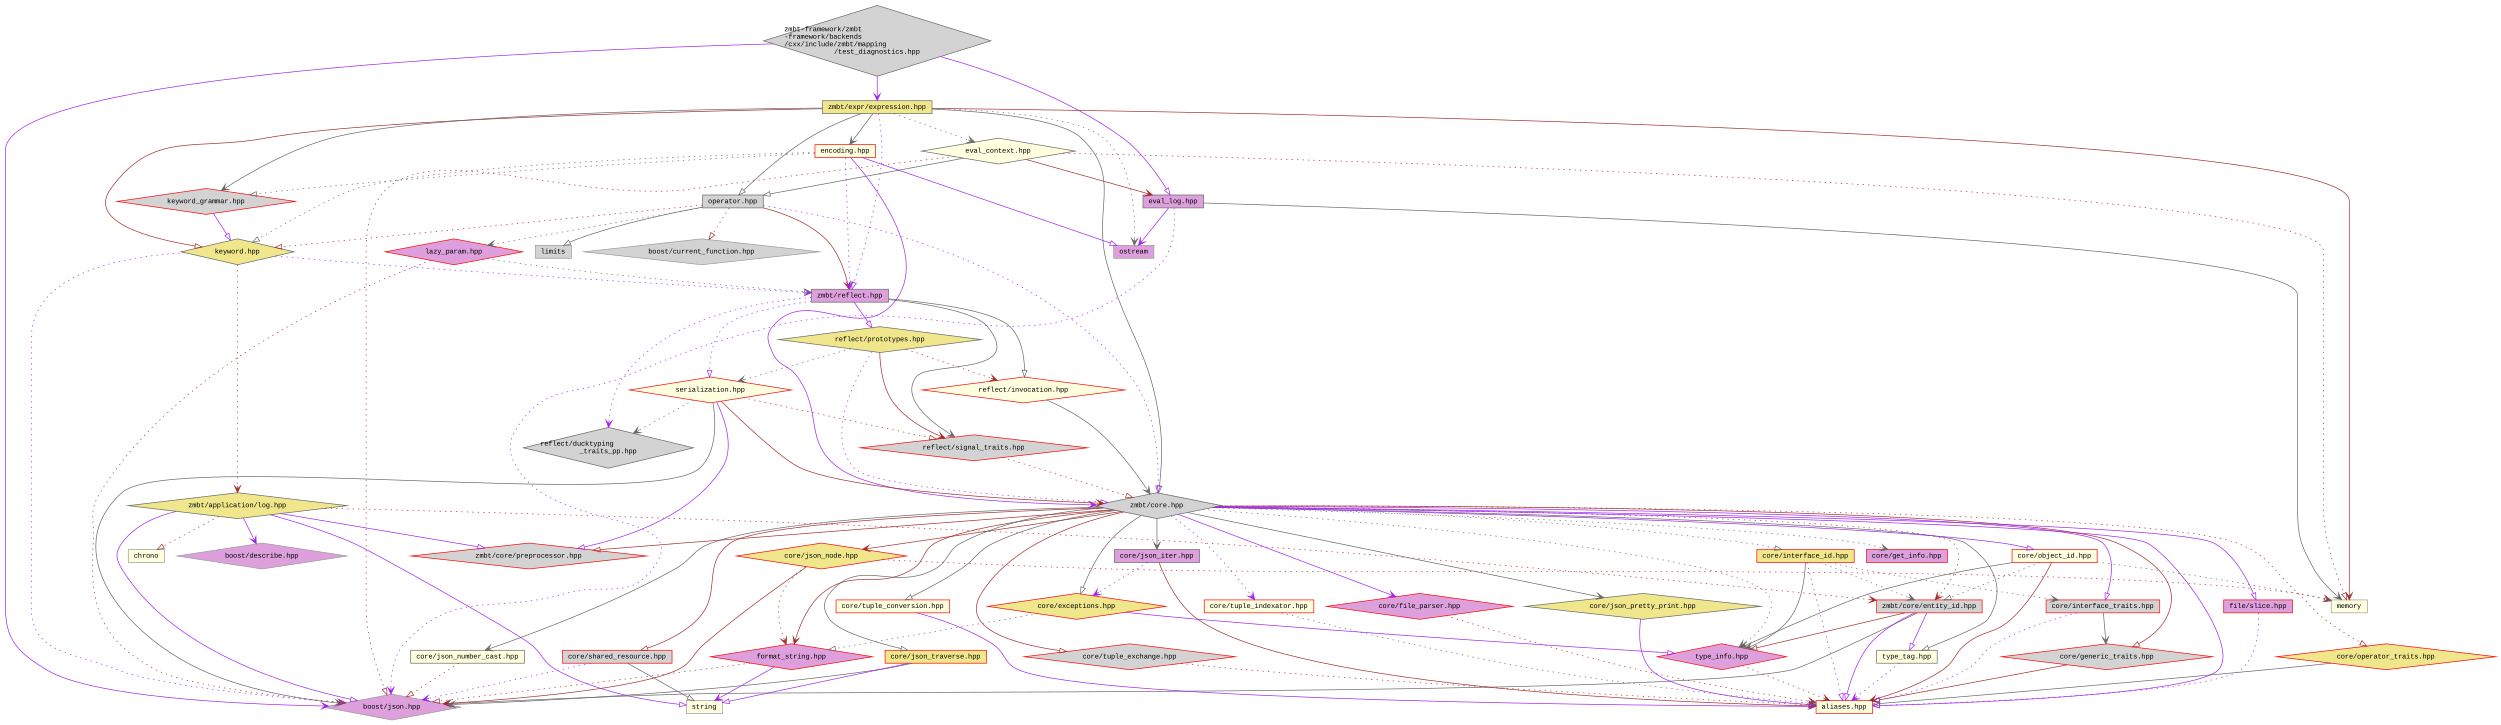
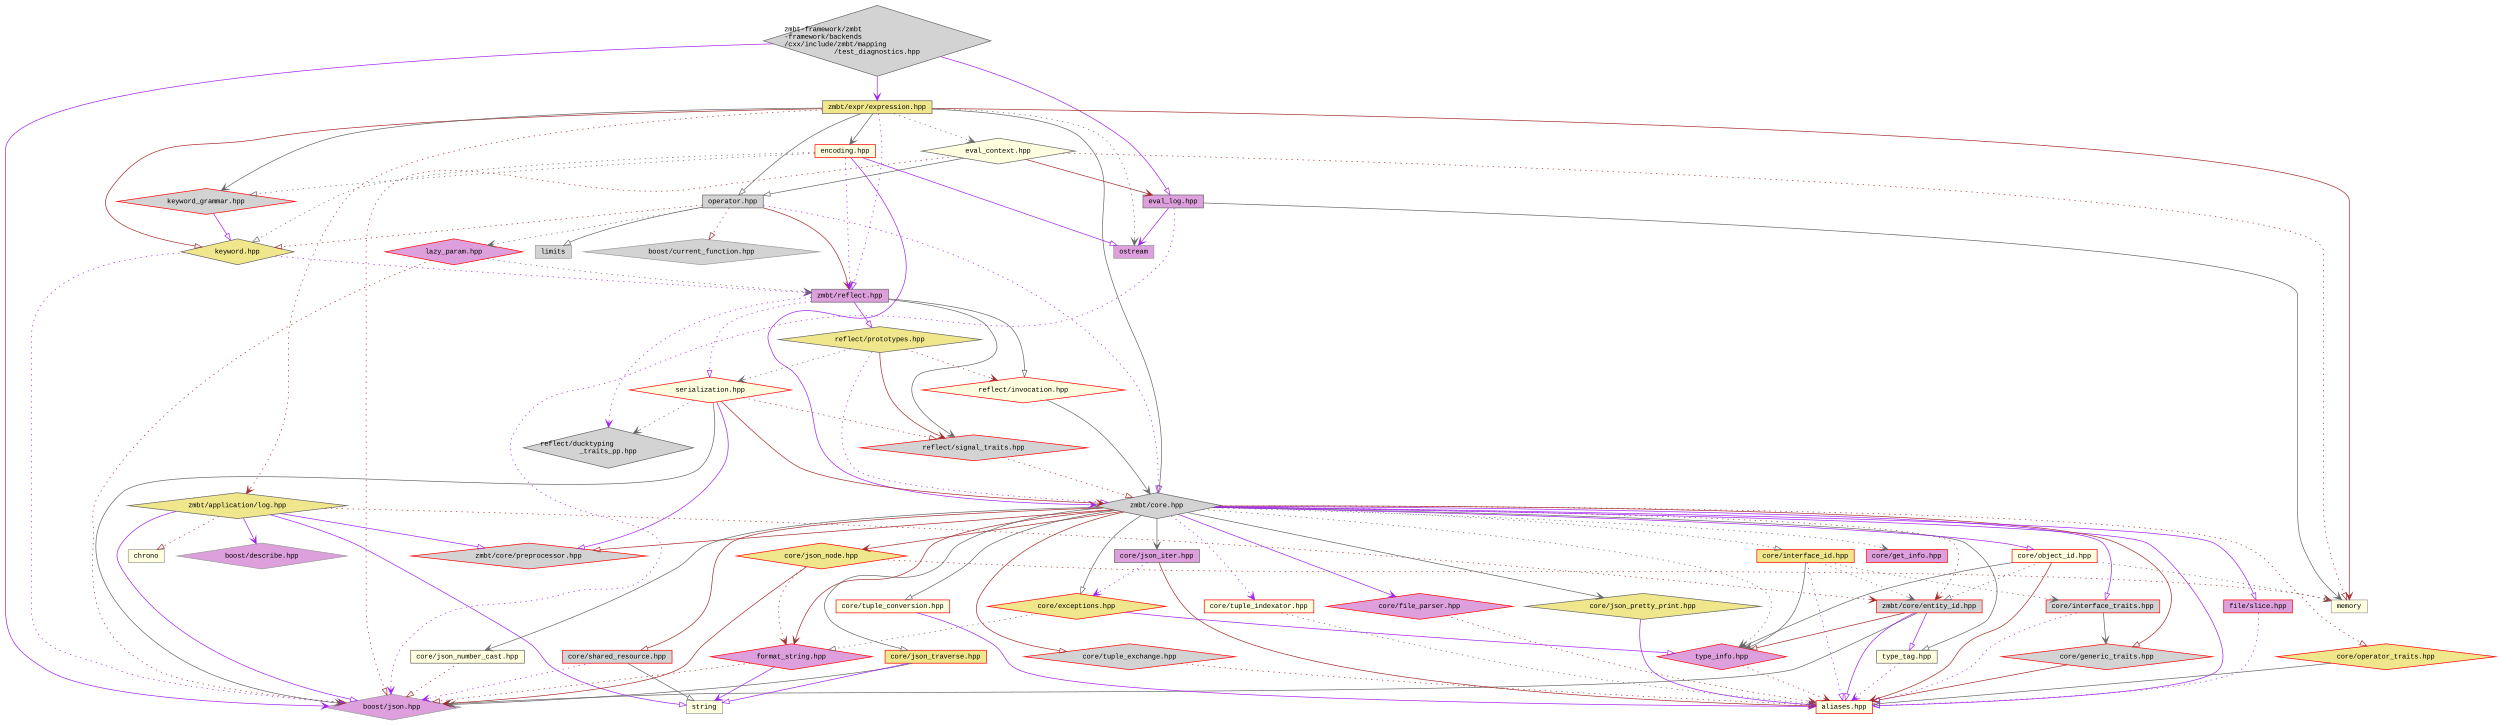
  digraph {
    fontname="Liberation Mono"
    node [color=red fillcolor=lightgrey fontname="Liberation Mono" fontsize=10 shape=diamond style=filled]
    edge [arrowhead=onormal color=gray40 fontname="Liberation Mono" fontsize=10 labelfontname=Helvetica labelfontsize=10 style=solid]
    n1 [color=gray40 fontcolor=black height=0.2 label="zmbt-framework/zmbt\l-framework/backends\l/cxx/include/zmbt/mapping\l/test_diagnostics.hpp" width=0.4]
    n2 [color=grey60 fillcolor=plum height=0.2 label="boost/json.hpp" width=0.4]
    n3 [color=grey40 fillcolor=khaki height=0.2 label="zmbt/expr/expression.hpp" shape=box width=0.4]
    n4 [color=grey40 fillcolor=plum height=0.2 label="eval_log.hpp" shape=box width=0.4]
    n5 [color=grey60 fillcolor=lightyellow height=0.2 label=memory shape=box width=0.4]
    n6 [color=grey60 fillcolor=plum height=0.2 label=ostream shape=box width=0.4]
    n7 [color=grey40 fillcolor=khaki height=0.2 label="zmbt/application/log.hpp" width=0.4]
    n8 [color=grey40 height=0.2 label="zmbt/core.hpp" width=0.4]
    n9 [color=grey40 fillcolor=plum height=0.2 label="zmbt/reflect.hpp" shape=box width=0.4]
    n10 [color=grey40 height=0.2 label="operator.hpp" shape=box width=0.4]
    n11 [color=grey40 fillcolor=khaki height=0.2 label="keyword.hpp" width=0.4]
    n12 [height=0.2 label="keyword_grammar.hpp" width=0.4]
    n13 [fillcolor=lightyellow height=0.2 label="encoding.hpp" shape=box width=0.4]
    n14 [color=grey40 fillcolor=lightyellow height=0.2 label="eval_context.hpp" width=0.4]
    n15 [color=grey60 fillcolor=lightyellow height=0.2 label=chrono shape=box width=0.4]
    n16 [color=grey60 fillcolor=lightyellow height=0.2 label=string shape=box width=0.4]
    n17 [color=grey60 fillcolor=plum height=0.2 label="boost/describe.hpp" width=0.4]
    n18 [height=0.2 label="zmbt/core/preprocessor.hpp" width=0.4]
    n19 [height=0.2 label="zmbt/core/entity_id.hpp" shape=box width=0.4]
    n20 [fillcolor=lightyellow height=0.2 label="aliases.hpp" shape=box width=0.4]
    n21 [color=grey40 fillcolor=lightyellow height=0.2 label="type_tag.hpp" shape=box width=0.4]
    n22 [fillcolor=plum height=0.2 label="type_info.hpp" width=0.4]
    n23 [fillcolor=khaki height=0.2 label="core/exceptions.hpp" width=0.4]
    n24 [fillcolor=plum height=0.2 label="format_string.hpp" width=0.4]
    n25 [fillcolor=plum height=0.2 label="core/file_parser.hpp" width=0.4]
    n26 [height=0.2 label="core/generic_traits.hpp" width=0.4]
    n27 [fillcolor=plum height=0.2 label="core/get_info.hpp" shape=box width=0.4]
    n28 [height=0.2 label="core/interface_traits.hpp" shape=box width=0.4]
    n29 [color=grey40 fillcolor=plum height=0.2 label="core/json_iter.hpp" shape=box width=0.4]
    n30 [fillcolor=khaki height=0.2 label="core/json_node.hpp" width=0.4]
    n31 [color=grey40 fillcolor=lightyellow height=0.2 label="core/json_number_cast.hpp" shape=box width=0.4]
    n32 [fillcolor=khaki height=0.2 label="core/json_traverse.hpp" shape=box width=0.4]
    n33 [color=grey40 fillcolor=khaki height=0.2 label="core/json_pretty_print.hpp" width=0.4]
    n34 [fillcolor=plum height=0.2 label="file/slice.hpp" shape=box width=0.4]
    n35 [fillcolor=khaki height=0.2 label="core/operator_traits.hpp" width=0.4]
    n36 [height=0.2 label="core/shared_resource.hpp" shape=box width=0.4]
    n37 [fillcolor=lightyellow height=0.2 label="core/tuple_conversion.hpp" shape=box width=0.4]
    n38 [height=0.2 label="core/tuple_exchange.hpp" width=0.4]
    n39 [fillcolor=lightyellow height=0.2 label="core/tuple_indexator.hpp" shape=box width=0.4]
    n40 [fillcolor=khaki height=0.2 label="core/interface_id.hpp" shape=box width=0.4]
    n41 [fillcolor=lightyellow height=0.2 label="core/object_id.hpp" shape=box width=0.4]
    n42 [color=grey40 height=0.2 label="reflect/ducktyping\l_traits_pp.hpp" width=0.4]
    n43 [height=0.2 label="reflect/signal_traits.hpp" width=0.4]
    n44 [fillcolor=lightyellow height=0.2 label="reflect/invocation.hpp" width=0.4]
    n45 [color=grey40 fillcolor=khaki height=0.2 label="reflect/prototypes.hpp" width=0.4]
    n46 [fillcolor=lightyellow height=0.2 label="serialization.hpp" width=0.4]
    n47 [color=grey60 height=0.2 label=limits shape=box width=0.4]
    n48 [fillcolor=plum height=0.2 label="lazy_param.hpp" width=0.4]
    n49 [color=grey60 height=0.2 label="boost/current_function.hpp" width=0.4]
    n1 -> n2 [arrowhead=vee color=purple]
    n1 -> n3 [arrowhead=vee color=purple]
    n1 -> n4 [color=purple]
    n3 -> n5 [arrowhead=vee color=brown]
    n3 -> n6 [arrowhead=vee style=dotted]
-   n11 -> n7 [arrowhead=vee color=brown style=dotted]
+   n3 -> n7 [arrowhead=vee color=brown style=dotted]
    n3 -> n8
    n3 -> n9 [color=purple style=dotted]
    n3 -> n10
    n3 -> n11 [color=brown]
    n3 -> n12 [arrowhead=vee]
    n3 -> n13 [arrowhead=vee]
    n3 -> n14 [arrowhead=vee style=dotted]
    n4 -> n2 [arrowhead=vee color=purple style=dotted]
    n4 -> n5 [arrowhead=vee]
    n4 -> n6 [arrowhead=vee color=purple]
    n7 -> n2 [color=purple]
    n7 -> n15 [color=brown style=dotted]
    n7 -> n16 [color=purple]
    n7 -> n17 [arrowhead=vee color=purple]
    n7 -> n18 [color=purple]
    n7 -> n19 [arrowhead=vee color=brown style=dotted]
    n8 -> n18 [color=brown]
    n8 -> n19 [arrowhead=vee color=brown style=dotted]
    n8 -> n20 [color=purple]
    n8 -> n21
    n8 -> n22 [arrowhead=vee style=dotted]
    n8 -> n23
    n8 -> n24 [arrowhead=vee color=brown]
    n8 -> n25 [arrowhead=vee color=purple]
    n8 -> n26 [color=brown]
    n8 -> n27 [arrowhead=vee style=dotted]
    n8 -> n28 [color=purple]
    n8 -> n29 [arrowhead=vee]
    n8 -> n30 [arrowhead=vee color=brown]
    n8 -> n31 [arrowhead=vee]
    n8 -> n32
    n8 -> n33 [arrowhead=vee]
    n8 -> n34 [color=purple]
    n8 -> n35 [color=brown style=dotted]
    n8 -> n36 [color=brown]
    n8 -> n37
    n8 -> n38 [color=brown]
    n8 -> n39 [arrowhead=vee color=purple style=dotted]
    n8 -> n40 [style=dotted]
    n8 -> n41 [color=purple]
    n9 -> n42 [arrowhead=vee color=purple style=dotted]
    n9 -> n43 [arrowhead=vee]
    n9 -> n44
    n9 -> n45 [color=purple]
    n9 -> n46 [color=purple style=dotted]
    n10 -> n8 [color=purple style=dotted]
    n10 -> n9 [arrowhead=vee color=brown]
    n10 -> n11 [color=brown style=dotted]
    n10 -> n47
    n10 -> n48 [arrowhead=vee style=dotted]
    n10 -> n49 [color=brown style=dotted]
    n11 -> n2 [arrowhead=vee color=purple style=dotted]
    n11 -> n9 [arrowhead=vee color=purple style=dotted]
    n12 -> n11 [color=purple]
    n13 -> n6 [color=purple]
    n13 -> n8 [arrowhead=vee color=purple]
    n13 -> n9 [arrowhead=vee color=purple style=dotted]
    n13 -> n11 [style=dotted]
    n13 -> n12 [style=dotted]
    n14 -> n2 [color=brown style=dotted]
    n14 -> n4 [arrowhead=vee color=brown]
    n14 -> n5 [color=brown style=dotted]
    n14 -> n10
    n19 -> n2 [arrowhead=vee]
    n19 -> n20 [color=purple]
    n19 -> n21 [color=purple]
    n19 -> n22 [color=brown]
    n21 -> n20 [arrowhead=vee color=purple style=dotted]
    n22 -> n20 [arrowhead=vee color=brown style=dotted]
    n23 -> n22 [color=purple]
    n23 -> n24 [style=dotted]
    n24 -> n2 [color=brown style=dotted]
    n24 -> n16 [arrowhead=vee color=purple]
    n25 -> n20 [arrowhead=vee color=brown style=dotted]
    n26 -> n20 [color=brown]
    n28 -> n20 [color=purple style=dotted]
    n28 -> n26 [arrowhead=vee]
    n29 -> n20 [arrowhead=vee color=brown]
    n29 -> n23 [arrowhead=vee color=purple style=dotted]
    n30 -> n2 [arrowhead=vee color=brown]
    n30 -> n5 [arrowhead=vee color=brown style=dotted]
    n30 -> n24 [arrowhead=vee color=brown style=dotted]
    n31 -> n2 [color=brown style=dotted]
    n32 -> n2 [arrowhead=vee]
    n32 -> n16 [color=purple]
    n33 -> n20 [arrowhead=vee color=purple]
    n34 -> n20 [color=purple style=dotted]
    n35 -> n20
    n36 -> n2 [arrowhead=vee color=purple style=dotted]
    n36 -> n16
    n37 -> n20 [color=purple]
    n38 -> n20 [color=brown style=dotted]
    n39 -> n20 [style=dotted]
    n40 -> n19 [arrowhead=vee style=dotted]
    n40 -> n20 [color=purple style=dotted]
    n40 -> n22 [arrowhead=vee]
    n40 -> n28 [arrowhead=vee style=dotted]
    n41 -> n5 [style=dotted]
    n41 -> n19 [style=dotted]
    n41 -> n20 [arrowhead=vee color=brown]
    n41 -> n22 [arrowhead=vee]
    n43 -> n8 [color=brown style=dotted]
    n44 -> n8 [arrowhead=vee]
    n45 -> n8 [color=purple style=dotted]
    n45 -> n43 [arrowhead=vee color=brown]
    n45 -> n44 [arrowhead=vee color=brown style=dotted]
    n45 -> n46 [arrowhead=vee style=dotted]
    n46 -> n2 [arrowhead=vee]
    n46 -> n8 [arrowhead=vee color=brown]
    n46 -> n18 [color=purple]
    n46 -> n42 [arrowhead=vee style=dotted]
    n46 -> n43 [color=brown style=dotted]
    n48 -> n2 [color=brown style=dotted]
-   n48 -> n9 [style=dotted]
+   n48 -> n9 [arrowhead=vee style=dotted]
  }
